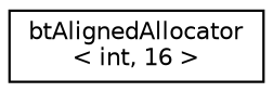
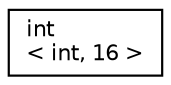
  digraph {
    rankdir=LR
-   n1 [color=black fillcolor=white fontname=Helvetica fontsize=10 height=0.2 label="btAlignedAllocator\l\< int, 16 \>" shape=record style=filled width=0.4]
+   n1 [color=black fillcolor=white fontname=Helvetica fontsize=10 height=0.2 label="int\l\< int, 16 \>" shape=record style=filled width=0.4]
  }
